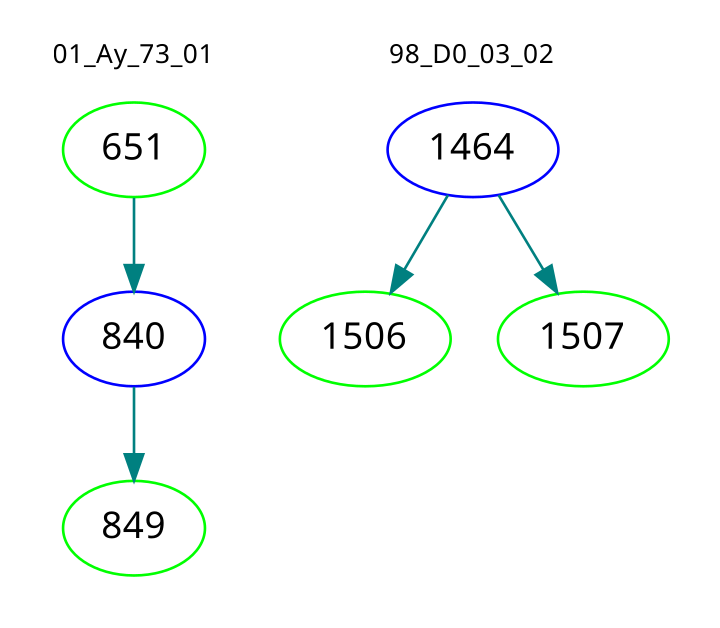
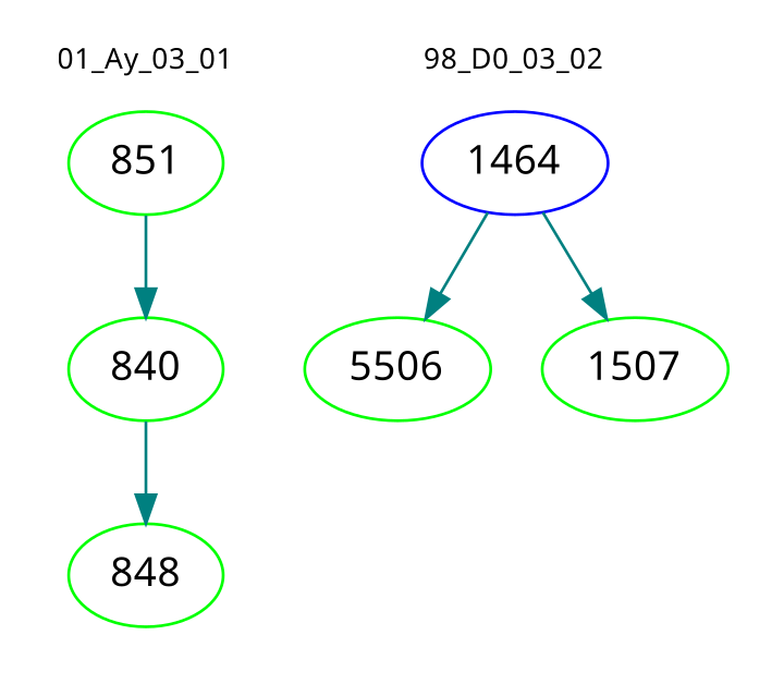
  digraph {
    fontname="Noto Sans"
    node [color=green fontname="Noto Sans"]
    edge [color=teal fontname="Noto Sans"]
-   n1 [label=651]
-   n2 [color=blue label=840]
-   n3 [label=849]
-   n4 [label=1506]
+   n1 [label=851]
+   n2 [label=840]
+   n3 [label=848]
+   n4 [label=5506]
    n5 [color=blue label=1464]
    n6 [label=1507]
    subgraph cluster_1 {
      color=white
      fontsize=10
-     label="01_Ay_73_01"
+     label="01_Ay_03_01"
      n1
      n2
      n3
    }
    subgraph cluster_2 {
      color=white
      fontsize=10
      label="98_D0_03_02"
      n4
      n5
      n6
    }
    n1 -> n2
    n2 -> n3
    n5 -> n4
    n5 -> n6
  }
